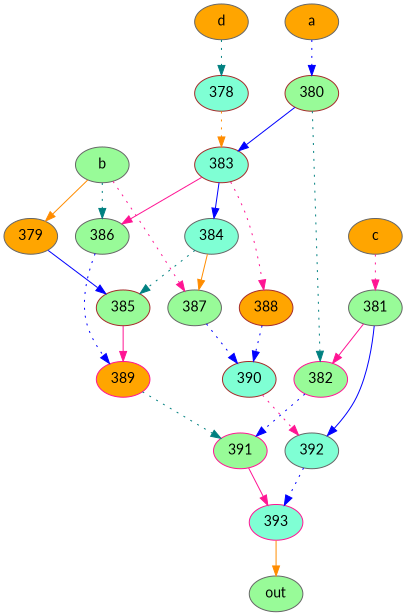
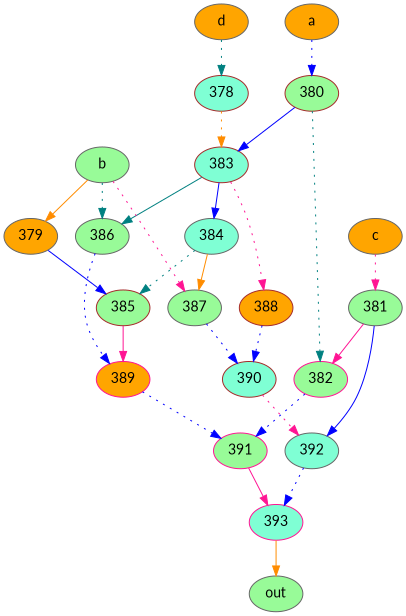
  strict digraph {
    fontname=Lato
    node [color=gray40 fillcolor=palegreen fontname=Lato style=filled]
    edge [color=blue fontname=Lato style=dotted]
    393 [color=deeppink fillcolor=aquamarine]
    out
    a [fillcolor=orange]
    380 [color=brown]
    382 [color=deeppink]
    383 [color=brown fillcolor=aquamarine]
    391 [color=deeppink]
    386
    388 [color=brown fillcolor=orange]
    384 [fillcolor=aquamarine]
    389 [color=deeppink fillcolor=orange]
    390 [color=brown fillcolor=aquamarine]
    387
    385 [color=brown]
    392 [fillcolor=aquamarine]
    b
    379 [fillcolor=orange]
    c [fillcolor=orange]
    381
    d [fillcolor=orange]
    378 [color=brown fillcolor=aquamarine]
    393 -> out [color=darkorange style=solid]
    a -> 380
    380 -> 382 [color=teal]
    380 -> 383 [style=solid]
    382 -> 391
-   383 -> 386 [color=deeppink style=solid]
+   383 -> 386 [color=teal style=solid]
    383 -> 388 [color=deeppink]
    383 -> 384 [style=solid]
    391 -> 393 [color=deeppink style=solid]
    386 -> 389
    388 -> 390
    384 -> 387 [color=darkorange style=solid]
    384 -> 385 [color=teal]
-   389 -> 391 [color=teal]
+   389 -> 391
    390 -> 392 [color=deeppink]
    387 -> 390
    385 -> 389 [color=deeppink style=solid]
    392 -> 393
    b -> 386 [color=teal]
    b -> 387 [color=deeppink]
    b -> 379 [color=darkorange style=solid]
    379 -> 385 [style=solid]
    c -> 381 [color=deeppink]
    381 -> 382 [color=deeppink style=solid]
    381 -> 392 [style=solid]
    d -> 378 [color=teal]
    378 -> 383 [color=darkorange]
  }
